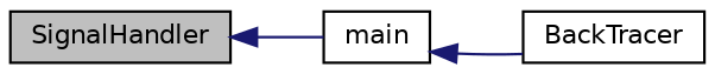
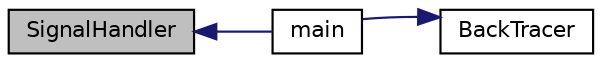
  digraph {
    rankdir=LR
    node [color=black fillcolor=white fontname=Helvetica fontsize=10 shape=record style=filled]
    edge [color=midnightblue dir=back fontname=Helvetica fontsize=10 labelfontname=Helvetica labelfontsize=10 style=solid]
    n1 [fillcolor=grey75 fontcolor=black height=0.2 label=SignalHandler width=0.4]
    n2 [height=0.2 label=main width=0.4]
    n3 [height=0.2 label=BackTracer width=0.4]
    n1 -> n2
-   n2 -> n3
+   n3 -> n2
  }
